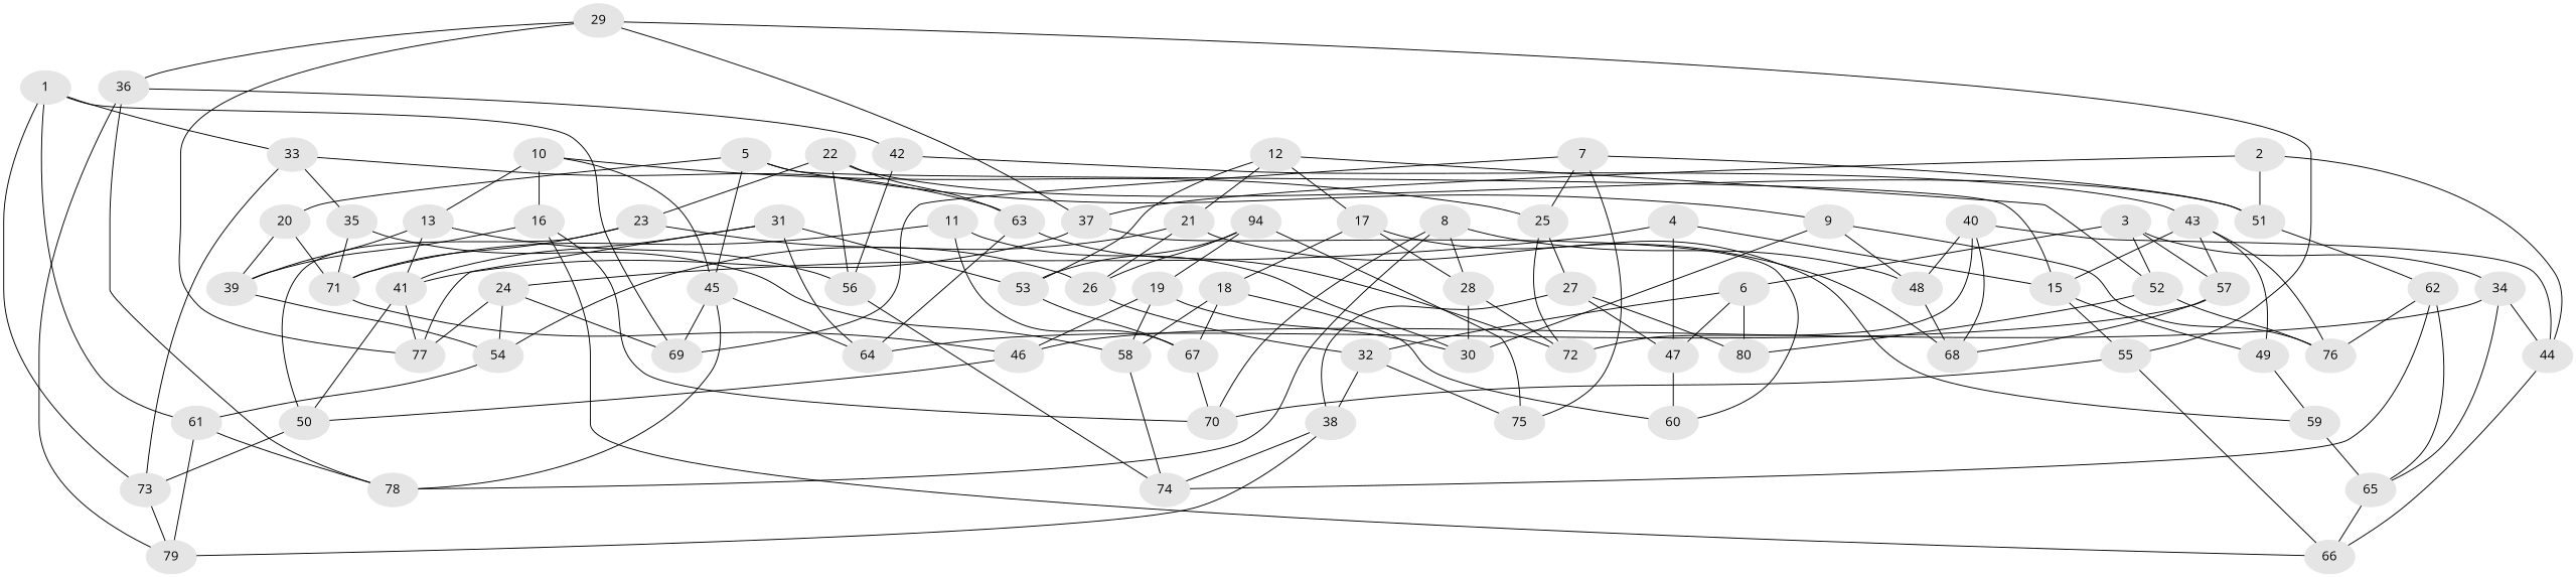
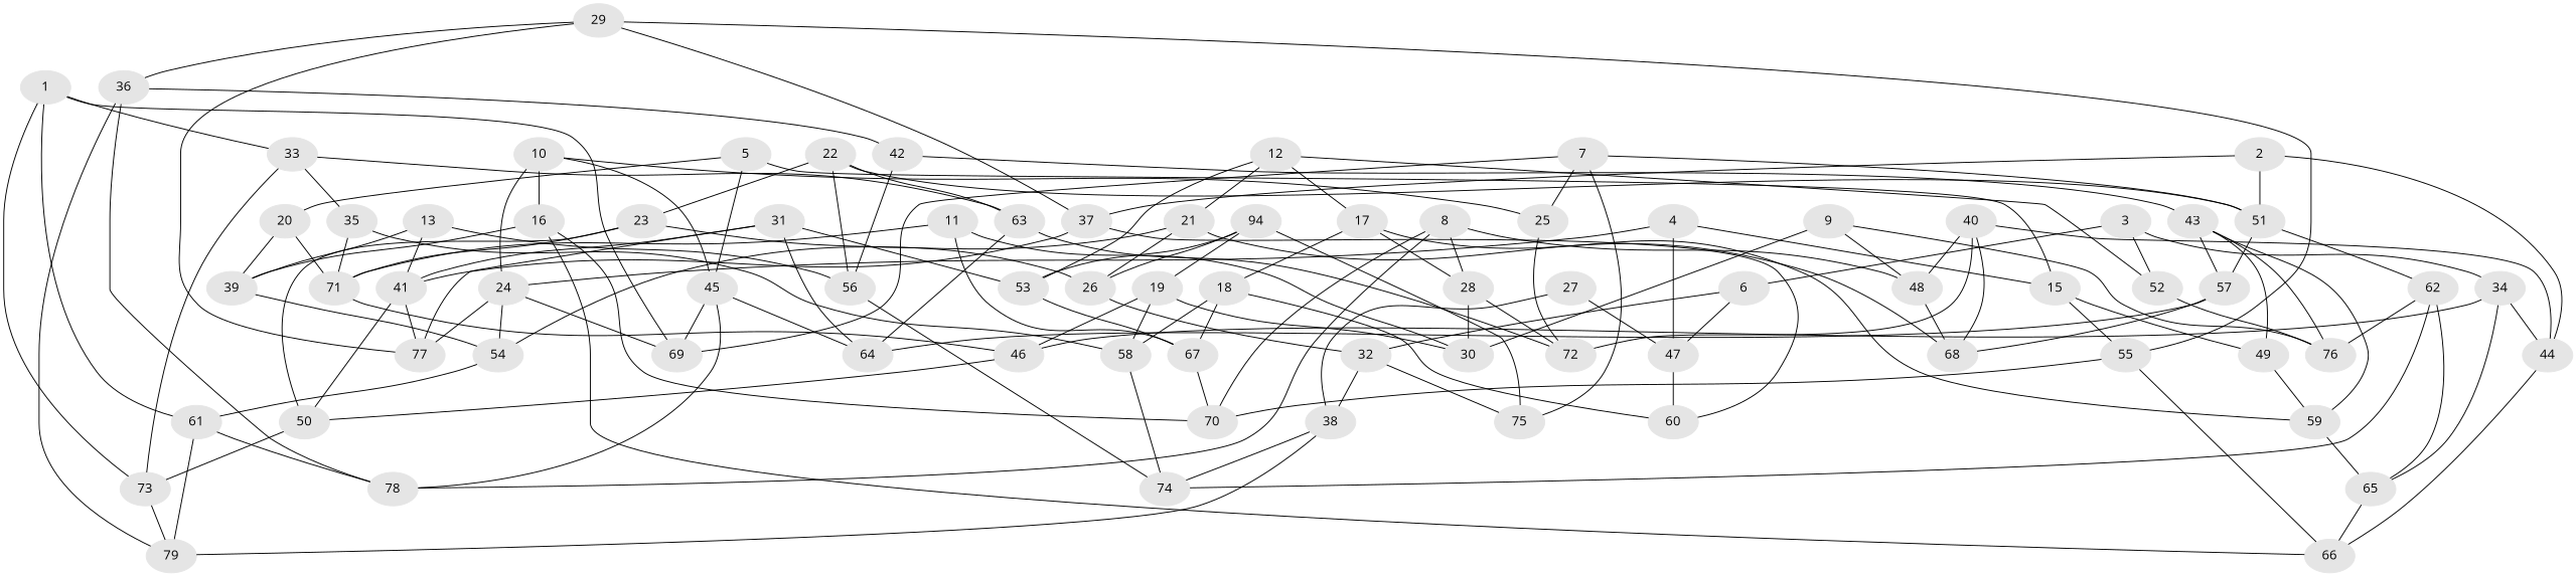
  graph {
    fontname="Open Sans"
    node [color=gray90 fontname="Open Sans" style=filled]
    edge [fontname="Open Sans"]
    1
    33
    61
    69
    73
    63
    35
    78
    79
    2
    37
    44
    51
    4
    15
    24
    47
    41
    60
    66
    62
    3
    6
    34
    52
    57
    32
-   80
    46
    65
    76
    68
    64
    49
    55
    77
    54
    5
    9
    20
    45
    48
    30
    71
    39
    75
    38
    7
    25
    27
    72
    8
    28
    70
    10
    13
    16
    56
    11
    67
    12
    17
    21
    53
    18
    59
    26
    50
    74
    n70 [label=94]
    19
    58
    22
    23
    29
    36
    42
    31
    43
    40
    1 -- 33
    1 -- 61
    1 -- 69
    1 -- 73
    33 -- 73
    33 -- 63
    33 -- 35
    61 -- 78
    61 -- 79
    73 -- 79
    63 -- 64
    63 -- 72
    35 -- 71
    35 -- 58
    2 -- 37
    2 -- 44
    2 -- 51
    37 -- 41
    37 -- 60
    44 -- 66
    51 -- 62
    4 -- 15
    4 -- 24
    4 -- 47
    15 -- 49
    15 -- 55
    24 -- 69
    24 -- 77
    24 -- 54
    47 -- 60
    41 -- 77
    41 -- 50
    62 -- 65
    62 -- 76
    62 -- 74
    3 -- 6
    3 -- 34
    3 -- 52
-   3 -- 57
+   51 -- 57
    6 -- 47
    6 -- 32
-   6 -- 80
    34 -- 44
    34 -- 46
    34 -- 65
-   52 -- 80
    52 -- 76
    57 -- 68
    57 -- 64
    32 -- 75
    32 -- 38
    46 -- 50
    65 -- 66
    49 -- 59
    55 -- 66
    55 -- 70
    54 -- 61
    5 -- 15
-   5 -- 9
    5 -- 20
    5 -- 45
    9 -- 76
    9 -- 48
    9 -- 30
    20 -- 71
    20 -- 39
    45 -- 69
    45 -- 78
    45 -- 64
    48 -- 68
    71 -- 46
    39 -- 54
    38 -- 79
    38 -- 74
    7 -- 69
    7 -- 51
    7 -- 75
    7 -- 25
-   25 -- 27
    25 -- 72
    27 -- 47
-   27 -- 80
    27 -- 38
    8 -- 78
    8 -- 48
    8 -- 28
    8 -- 70
    28 -- 30
    28 -- 72
    10 -- 45
    10 -- 25
-   10 -- 13
+   10 -- 24
    10 -- 16
    13 -- 41
    13 -- 39
    13 -- 56
    16 -- 66
    16 -- 39
    16 -- 70
    56 -- 74
    11 -- 30
    11 -- 71
    11 -- 67
    67 -- 70
    12 -- 52
    12 -- 17
    12 -- 21
    12 -- 53
    17 -- 28
    17 -- 18
    17 -- 59
    21 -- 68
    21 -- 54
    21 -- 26
    53 -- 67
    18 -- 60
    18 -- 67
    18 -- 58
    59 -- 65
    26 -- 32
    50 -- 73
    n70 -- 75
    n70 -- 53
    n70 -- 26
    n70 -- 19
    19 -- 46
    19 -- 30
    19 -- 58
    58 -- 74
    22 -- 63
    22 -- 51
    22 -- 56
    22 -- 23
    23 -- 71
    23 -- 26
    23 -- 50
    29 -- 37
    29 -- 55
    29 -- 77
    29 -- 36
    36 -- 78
    36 -- 79
    36 -- 42
    42 -- 56
    42 -- 43
    31 -- 41
    31 -- 64
    31 -- 77
    31 -- 53
    43 -- 57
    43 -- 76
    43 -- 49
-   43 -- 15
+   43 -- 59
    40 -- 44
    40 -- 68
    40 -- 48
    40 -- 72
  }
